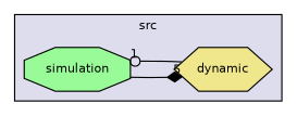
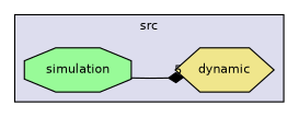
  digraph {
    compound=true
    rankdir=LR
    node [fontname=Helvetica fontsize=10 style=filled]
    edge [labeldistance=1.5 labelfontname=Helvetica labelfontsize=10 style=solid]
    n1 [label=simulation shape=octagon fillcolor=palegreen]
    n2 [fillcolor=khaki label=dynamic pencolor=black shape=hexagon]
    subgraph cluster_1 {
      bgcolor="#ddddee"
      fontname=Helvetica
      fontsize=10
      label=src
      pencolor=black
      n1
      n2
    }
    n1 -> n2 [headlabel=5 arrowhead=diamond]
-   n2 -> n1 [headlabel=1 arrowhead=odot]
  }
